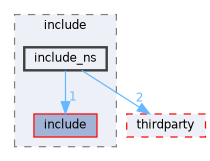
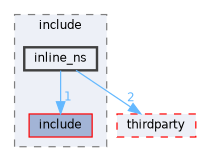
  digraph {
    compound=true
    node [color=red fillcolor="#edf0f7" fontname=Helvetica fontsize=10 shape=box]
    edge [color=steelblue1 fontcolor=steelblue1 fontname=Helvetica fontsize=10 labeldistance=1.5 labelfontname=Helvetica labelfontsize=10]
    n1 [fillcolor="#a2b4d6" height=0.2 label=include style=filled width=0.4]
-   n2 [color=grey25 height=0.2 label=include_ns style="filled,bold" width=0.4]
+   n2 [color=grey25 height=0.2 label=inline_ns style="filled,bold" width=0.4]
    n3 [height=0.2 label=thirdparty style="filled,dashed" width=0.4]
    subgraph cluster_1 {
      bgcolor="#edf0f7"
      fontname=Helvetica
      fontsize=10
      label=include
      pencolor=grey50
      style="filled,dashed"
      n1
      n2
    }
    n2 -> n1 [headlabel=1]
    n2 -> n3 [headlabel=2]
  }
